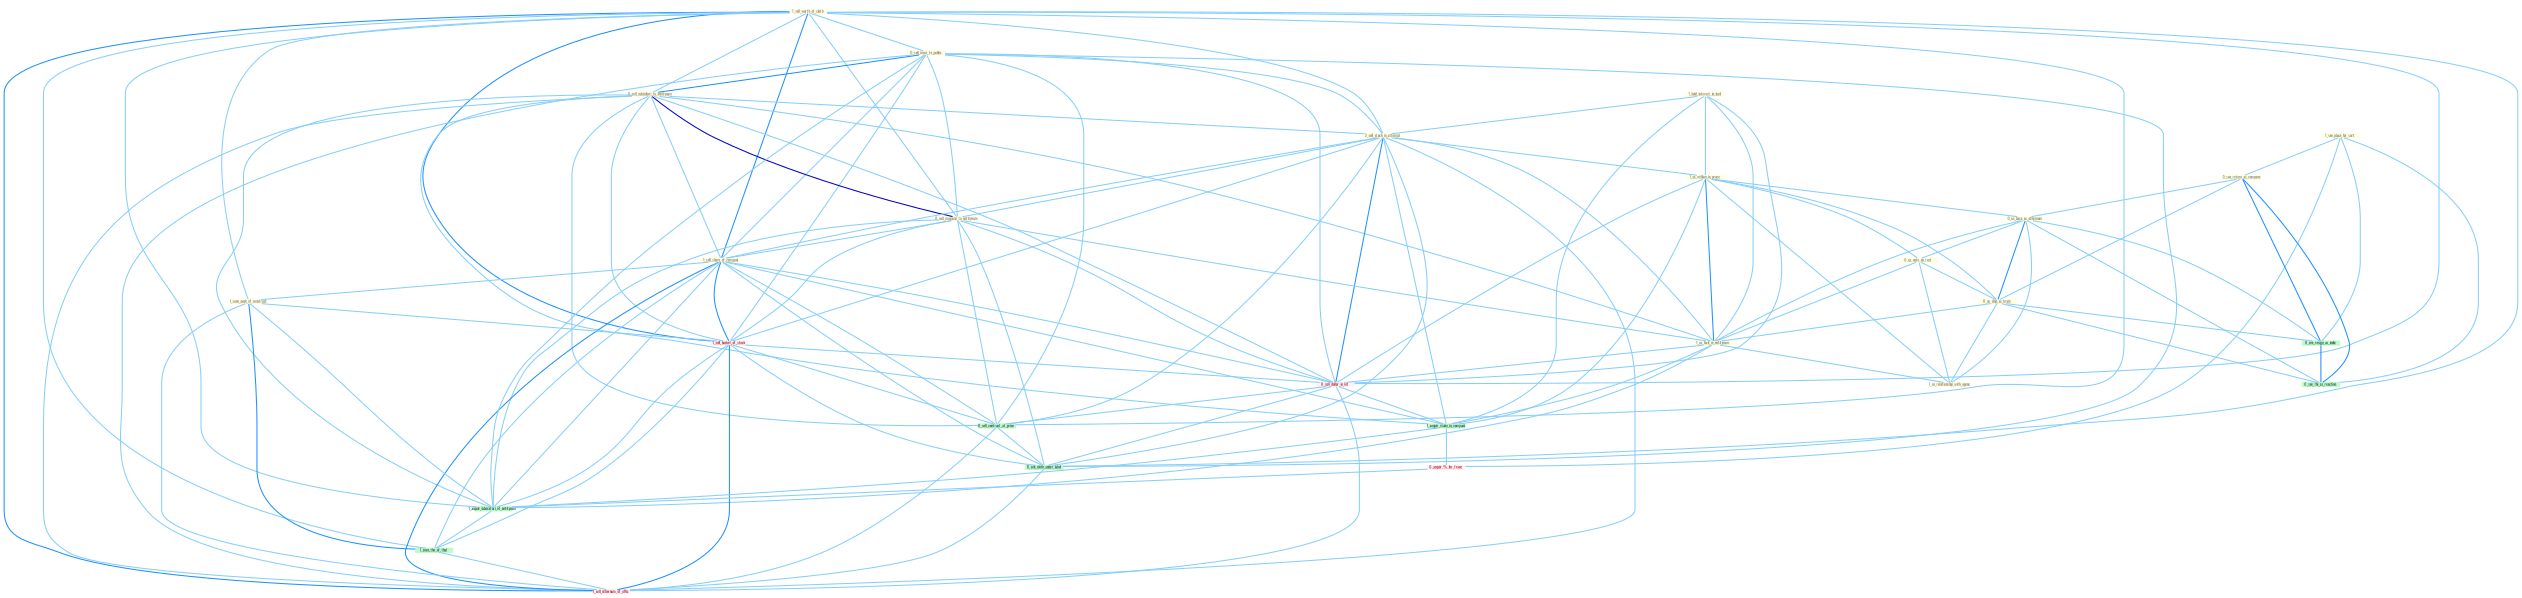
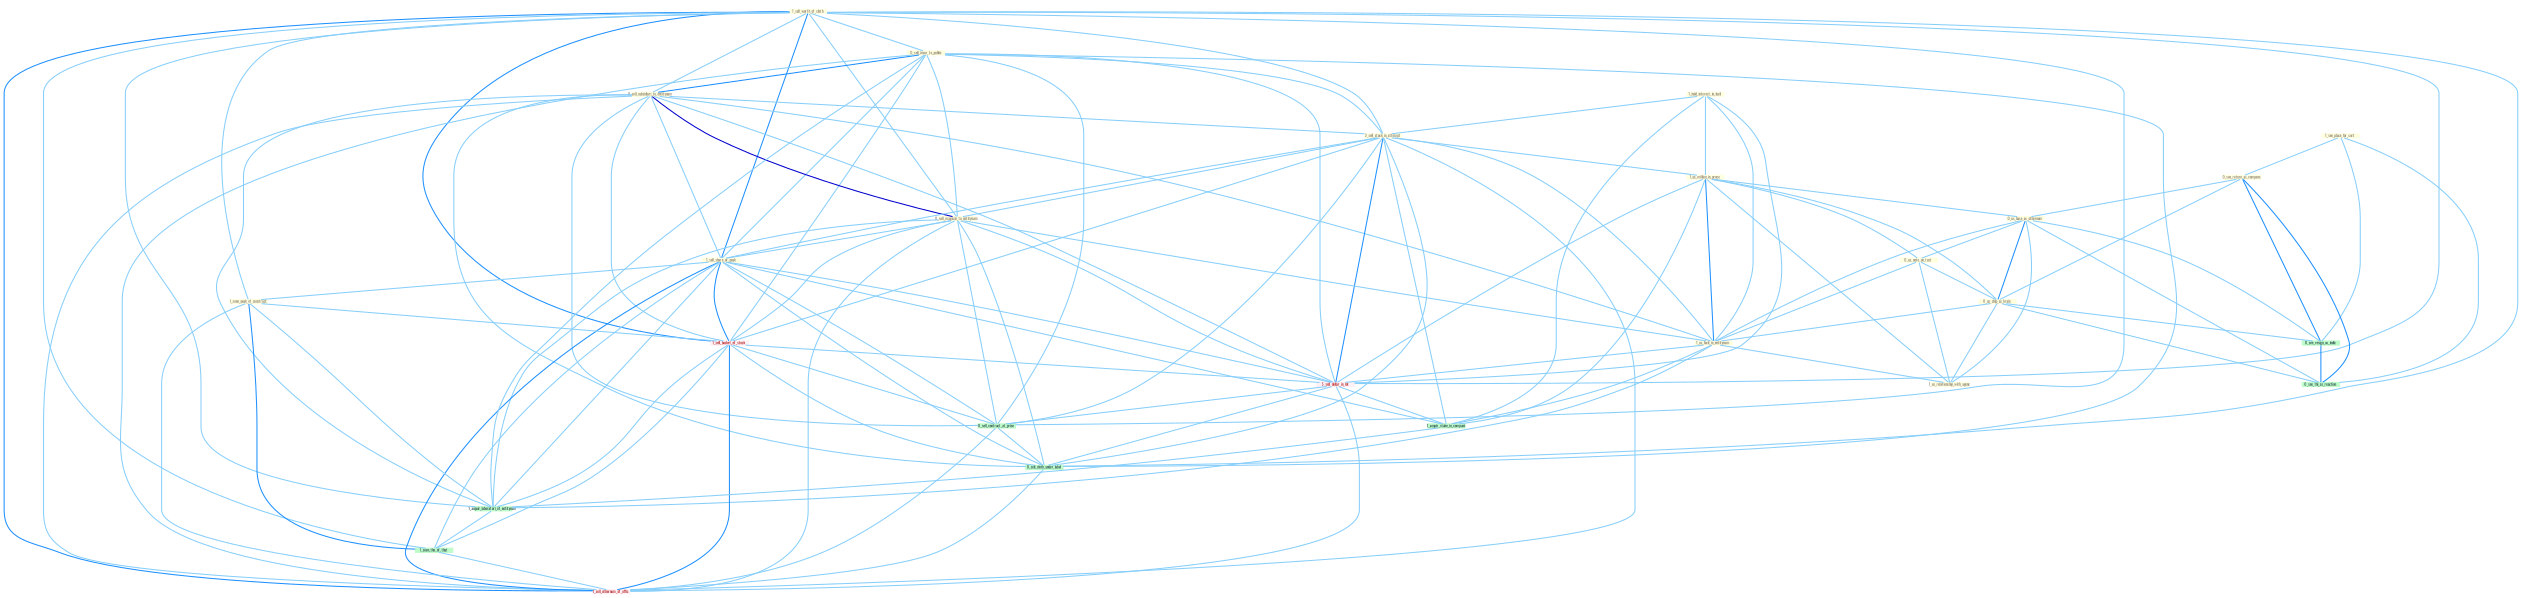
  graph {
    fontname=Oswald
    node [color="#ffffe0" fixedsize=true fontcolor="#8b7d6b" fontname=Oswald fontsize=4 shape=polygon style=filled]
    edge [color="#87cefa" fontname=Oswald w=1]
    "1_sell_worth_of_cloth " [height=.06 width=.5]
    "0_sell_insur_to_public " [height=.06 width=.5]
    "1_see_place_for_sort " [height=.06 width=.5]
    "0_sell_subsidiari_to_entitynam " [height=.06 width=.5]
    "1_hold_interest_in_facil " [height=.06 width=.5]
    "0_sell_stock_in_attempt " [height=.06 width=.5]
    "0_sell_magazin_to_entitynam " [height=.06 width=.5]
    "1_us_million_in_proce " [height=.06 width=.5]
    "0_see_return_as_compens " [height=.06 width=.5]
    "0_us_base_as_othernum " [height=.06 width=.5]
-   "1_sell_share_of_compani " [height=.06 width=.5]
+   "1_sell_share_of_compani " [height=.06 width=.5 label="1_sell_share_of_peak"]
    "0_us_note_on_test " [height=.06 width=.5]
    "0_us_chip_as_brain " [height=.06 width=.5]
    "1_seen_peak_of_construct " [height=.06 width=.5]
    "1_us_facil_in_entitynam " [height=.06 width=.5]
    "1_us_relationship_with_agenc " [height=.06 width=.5]
    "1_sell_basket_of_stock " [color="#fff0f5" fontcolor="#b22222" height=.06 width=.5]
-   "0_sell_dollar_in_lot " [color="#fff0f5" fontcolor="#b22222" height=.06 width=.5]
-   "0_acquir_%_for_franc " [color="#fff0f5" fontcolor="#b22222" height=.06 width=.5]
+   "0_sell_dollar_in_lot " [color="#fff0f5" fontcolor="#b22222" height=.06 width=.5 label="5_sell_dollar_in_lot"]
    "1_sell_othernum_of_offic " [color="#fff0f5" fontcolor="#b22222" height=.06 width=.5]
    "0_sell_contract_at_price " [color="#BDFCC9" fontcolor="#2f4f4f" height=.06 width=.5]
    "1_acquir_laboratori_of_entitynam " [color="#BDFCC9" fontcolor="#2f4f4f" height=.06 width=.5]
    "0_sell_cloth_under_label " [color="#BDFCC9" fontcolor="#2f4f4f" height=.06 width=.5]
    "1_seen_the_of_that " [color="#BDFCC9" fontcolor="#2f4f4f" height=.06 width=.5]
    "0_see_resign_as_indic " [color="#BDFCC9" fontcolor="#2f4f4f" height=.06 width=.5]
    "0_see_thi_as_reaction " [color="#BDFCC9" fontcolor="#2f4f4f" height=.06 width=.5]
    "1_acquir_stake_in_compani " [color="#BDFCC9" fontcolor="#2f4f4f" height=.06 width=.5]
    subgraph sub_1 {
      "1_sell_worth_of_cloth "
      "0_sell_insur_to_public "
      "1_see_place_for_sort "
      "0_sell_subsidiari_to_entitynam "
      "1_hold_interest_in_facil "
      "0_sell_stock_in_attempt "
      "0_sell_magazin_to_entitynam "
      "1_us_million_in_proce "
      "0_see_return_as_compens "
      "0_us_base_as_othernum "
      "1_sell_share_of_compani "
      "0_us_note_on_test "
      "0_us_chip_as_brain "
      "1_seen_peak_of_construct "
      "1_us_facil_in_entitynam "
      "1_us_relationship_with_agenc "
    }
    subgraph sub_2 {
      "1_sell_basket_of_stock "
      "0_sell_dollar_in_lot "
-     "0_acquir_%_for_franc "
      "1_sell_othernum_of_offic "
    }
    "1_sell_worth_of_cloth " -- "0_sell_insur_to_public "
    "1_sell_worth_of_cloth " -- "0_sell_subsidiari_to_entitynam "
    "1_sell_worth_of_cloth " -- "0_sell_stock_in_attempt "
    "1_sell_worth_of_cloth " -- "0_sell_magazin_to_entitynam "
    "1_sell_worth_of_cloth " -- "1_sell_share_of_compani " [color="#1e90ff" w=2]
    "1_sell_worth_of_cloth " -- "1_seen_peak_of_construct "
    "1_sell_worth_of_cloth " -- "1_sell_basket_of_stock " [color="#1e90ff" w=2]
    "1_sell_worth_of_cloth " -- "0_sell_dollar_in_lot "
    "1_sell_worth_of_cloth " -- "1_sell_othernum_of_offic " [color="#1e90ff" w=2]
    "1_sell_worth_of_cloth " -- "0_sell_contract_at_price "
    "1_sell_worth_of_cloth " -- "1_acquir_laboratori_of_entitynam "
    "1_sell_worth_of_cloth " -- "0_sell_cloth_under_label "
    "1_sell_worth_of_cloth " -- "1_seen_the_of_that "
    "0_sell_insur_to_public " -- "0_sell_subsidiari_to_entitynam " [color="#1e90ff" w=2]
    "0_sell_insur_to_public " -- "0_sell_stock_in_attempt "
    "0_sell_insur_to_public " -- "0_sell_magazin_to_entitynam " [w=2]
    "0_sell_insur_to_public " -- "1_sell_share_of_compani "
    "0_sell_insur_to_public " -- "1_sell_basket_of_stock "
    "0_sell_insur_to_public " -- "0_sell_dollar_in_lot "
    "0_sell_insur_to_public " -- "1_sell_othernum_of_offic "
    "0_sell_insur_to_public " -- "0_sell_contract_at_price "
    "0_sell_insur_to_public " -- "0_sell_cloth_under_label "
    "1_see_place_for_sort " -- "0_see_return_as_compens "
-   "1_see_place_for_sort " -- "0_acquir_%_for_franc "
    "1_see_place_for_sort " -- "0_see_resign_as_indic "
    "1_see_place_for_sort " -- "0_see_thi_as_reaction "
    "0_sell_subsidiari_to_entitynam " -- "0_sell_stock_in_attempt "
    "0_sell_subsidiari_to_entitynam " -- "0_sell_magazin_to_entitynam " [color="#0000cd" w=3]
    "0_sell_subsidiari_to_entitynam " -- "1_sell_share_of_compani "
    "0_sell_subsidiari_to_entitynam " -- "1_us_facil_in_entitynam "
    "0_sell_subsidiari_to_entitynam " -- "1_sell_basket_of_stock "
    "0_sell_subsidiari_to_entitynam " -- "0_sell_dollar_in_lot "
    "0_sell_subsidiari_to_entitynam " -- "1_sell_othernum_of_offic "
    "0_sell_subsidiari_to_entitynam " -- "0_sell_contract_at_price "
    "0_sell_subsidiari_to_entitynam " -- "1_acquir_laboratori_of_entitynam "
-   "0_sell_subsidiari_to_entitynam " -- "1_acquir_stake_in_compani "
+   "0_sell_subsidiari_to_entitynam " -- "0_sell_cloth_under_label "
    "1_hold_interest_in_facil " -- "0_sell_stock_in_attempt "
    "1_hold_interest_in_facil " -- "1_us_million_in_proce "
    "1_hold_interest_in_facil " -- "1_us_facil_in_entitynam "
    "1_hold_interest_in_facil " -- "0_sell_dollar_in_lot "
    "1_hold_interest_in_facil " -- "1_acquir_stake_in_compani "
    "0_sell_stock_in_attempt " -- "0_sell_magazin_to_entitynam "
    "0_sell_stock_in_attempt " -- "1_us_million_in_proce "
    "0_sell_stock_in_attempt " -- "1_sell_share_of_compani "
    "0_sell_stock_in_attempt " -- "1_us_facil_in_entitynam "
    "0_sell_stock_in_attempt " -- "1_sell_basket_of_stock "
    "0_sell_stock_in_attempt " -- "0_sell_dollar_in_lot " [color="#1e90ff" w=2]
    "0_sell_stock_in_attempt " -- "1_sell_othernum_of_offic "
    "0_sell_stock_in_attempt " -- "0_sell_contract_at_price "
    "0_sell_stock_in_attempt " -- "0_sell_cloth_under_label "
    "0_sell_stock_in_attempt " -- "1_acquir_stake_in_compani "
    "0_sell_magazin_to_entitynam " -- "1_sell_share_of_compani "
    "0_sell_magazin_to_entitynam " -- "1_us_facil_in_entitynam "
    "0_sell_magazin_to_entitynam " -- "1_sell_basket_of_stock "
    "0_sell_magazin_to_entitynam " -- "0_sell_dollar_in_lot "
+   "0_sell_magazin_to_entitynam " -- "1_sell_othernum_of_offic "
    "0_sell_magazin_to_entitynam " -- "0_sell_contract_at_price "
    "0_sell_magazin_to_entitynam " -- "1_acquir_laboratori_of_entitynam "
    "0_sell_magazin_to_entitynam " -- "0_sell_cloth_under_label "
    "1_us_million_in_proce " -- "0_us_base_as_othernum "
    "1_us_million_in_proce " -- "0_us_note_on_test "
    "1_us_million_in_proce " -- "0_us_chip_as_brain "
    "1_us_million_in_proce " -- "1_us_facil_in_entitynam " [color="#1e90ff" w=2]
    "1_us_million_in_proce " -- "1_us_relationship_with_agenc "
    "1_us_million_in_proce " -- "0_sell_dollar_in_lot "
    "1_us_million_in_proce " -- "1_acquir_stake_in_compani "
    "0_see_return_as_compens " -- "0_us_base_as_othernum "
    "0_see_return_as_compens " -- "0_us_chip_as_brain "
    "0_see_return_as_compens " -- "0_see_resign_as_indic " [color="#1e90ff" w=2]
    "0_see_return_as_compens " -- "0_see_thi_as_reaction " [color="#1e90ff" w=2]
    "0_us_base_as_othernum " -- "0_us_note_on_test "
    "0_us_base_as_othernum " -- "0_us_chip_as_brain " [color="#1e90ff" w=2]
    "0_us_base_as_othernum " -- "1_us_facil_in_entitynam "
    "0_us_base_as_othernum " -- "1_us_relationship_with_agenc "
    "0_us_base_as_othernum " -- "0_see_resign_as_indic "
    "0_us_base_as_othernum " -- "0_see_thi_as_reaction "
    "1_sell_share_of_compani " -- "1_seen_peak_of_construct "
    "1_sell_share_of_compani " -- "1_sell_basket_of_stock " [color="#1e90ff" w=2]
    "1_sell_share_of_compani " -- "0_sell_dollar_in_lot "
    "1_sell_share_of_compani " -- "1_sell_othernum_of_offic " [color="#1e90ff" w=2]
    "1_sell_share_of_compani " -- "0_sell_contract_at_price "
    "1_sell_share_of_compani " -- "1_acquir_laboratori_of_entitynam "
    "1_sell_share_of_compani " -- "0_sell_cloth_under_label "
    "1_sell_share_of_compani " -- "1_seen_the_of_that "
    "1_sell_share_of_compani " -- "1_acquir_stake_in_compani "
    "0_us_note_on_test " -- "0_us_chip_as_brain "
    "0_us_note_on_test " -- "1_us_facil_in_entitynam "
    "0_us_note_on_test " -- "1_us_relationship_with_agenc "
    "0_us_chip_as_brain " -- "1_us_facil_in_entitynam "
    "0_us_chip_as_brain " -- "1_us_relationship_with_agenc "
    "0_us_chip_as_brain " -- "0_see_resign_as_indic "
    "0_us_chip_as_brain " -- "0_see_thi_as_reaction "
    "1_seen_peak_of_construct " -- "1_sell_basket_of_stock "
    "1_seen_peak_of_construct " -- "1_sell_othernum_of_offic "
    "1_seen_peak_of_construct " -- "1_acquir_laboratori_of_entitynam "
    "1_seen_peak_of_construct " -- "1_seen_the_of_that " [color="#1e90ff" w=2]
    "1_us_facil_in_entitynam " -- "1_us_relationship_with_agenc "
    "1_us_facil_in_entitynam " -- "0_sell_dollar_in_lot "
    "1_us_facil_in_entitynam " -- "1_acquir_laboratori_of_entitynam "
    "1_us_facil_in_entitynam " -- "1_acquir_stake_in_compani "
    "1_sell_basket_of_stock " -- "0_sell_dollar_in_lot "
    "1_sell_basket_of_stock " -- "1_sell_othernum_of_offic " [color="#1e90ff" w=2]
    "1_sell_basket_of_stock " -- "0_sell_contract_at_price "
    "1_sell_basket_of_stock " -- "1_acquir_laboratori_of_entitynam "
    "1_sell_basket_of_stock " -- "0_sell_cloth_under_label "
    "1_sell_basket_of_stock " -- "1_seen_the_of_that "
    "0_sell_dollar_in_lot " -- "1_sell_othernum_of_offic "
    "0_sell_dollar_in_lot " -- "0_sell_contract_at_price "
    "0_sell_dollar_in_lot " -- "0_sell_cloth_under_label "
    "0_sell_dollar_in_lot " -- "1_acquir_stake_in_compani "
-   "0_acquir_%_for_franc " -- "1_acquir_laboratori_of_entitynam "
    "0_sell_contract_at_price " -- "1_sell_othernum_of_offic "
    "0_sell_contract_at_price " -- "0_sell_cloth_under_label "
    "1_acquir_laboratori_of_entitynam " -- "0_sell_insur_to_public "
    "1_acquir_laboratori_of_entitynam " -- "1_seen_the_of_that "
    "0_sell_cloth_under_label " -- "1_sell_othernum_of_offic "
    "1_seen_the_of_that " -- "1_sell_othernum_of_offic "
    "0_see_resign_as_indic " -- "0_see_thi_as_reaction " [color="#1e90ff" w=2]
-   "1_acquir_stake_in_compani " -- "0_acquir_%_for_franc "
    "1_acquir_stake_in_compani " -- "1_acquir_laboratori_of_entitynam "
  }
